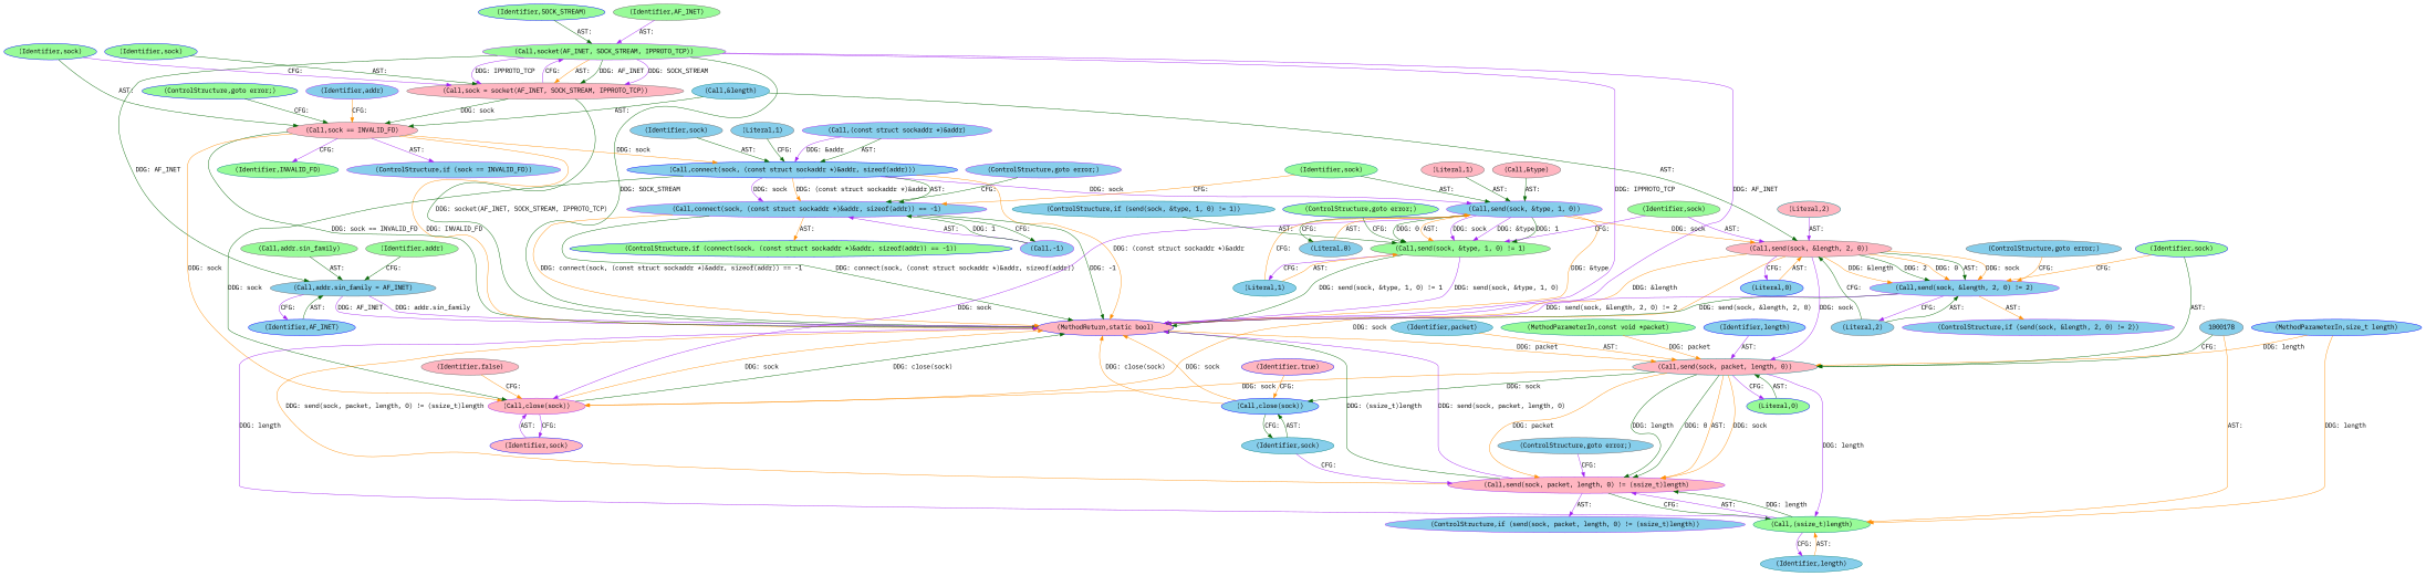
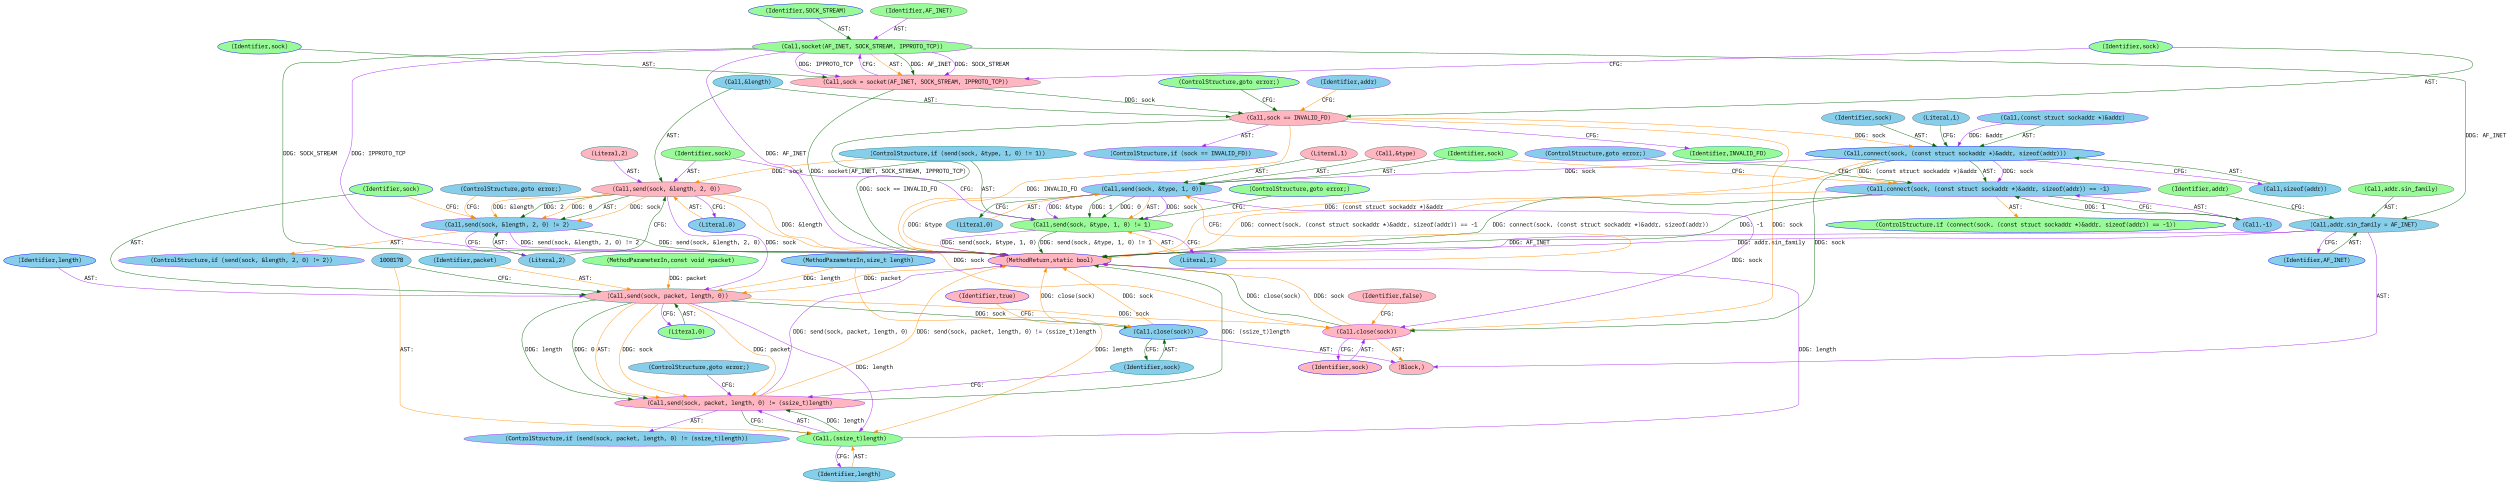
  digraph {
    fontname="IBM Plex Mono"
    node [color=gray40 fillcolor=skyblue fontname="IBM Plex Mono" style=filled]
    edge [color=darkgreen fontname="IBM Plex Mono"]
    n1 [color=purple fillcolor=palegreen label="(Call,socket(AF_INET, SOCK_STREAM, IPPROTO_TCP))"]
    n2 [fillcolor=lightpink label="(Call,sock = socket(AF_INET, SOCK_STREAM, IPPROTO_TCP))"]
    n3 [label="(Call,addr.sin_family = AF_INET)"]
    n4 [color=blue fillcolor=lightpink label="(MethodReturn,static bool)"]
    n5 [fillcolor=lightpink label="(Call,sock == INVALID_FD)"]
+   n6 [color=teal fillcolor=lightpink label="(Block,)"]
    n7 [color=blue label="(Identifier,AF_INET)"]
    n8 [color=teal fillcolor=lightpink label="(Call,send(sock, packet, length, 0))"]
    n9 [color=blue label="(Call,connect(sock, (const struct sockaddr *)&addr, sizeof(addr)))"]
    n10 [color=purple fillcolor=lightpink label="(Call,close(sock))"]
    n11 [color=teal fillcolor=palegreen label="(Identifier,INVALID_FD)"]
    n12 [color=purple label="(ControlStructure,if (sock == INVALID_FD))"]
    n13 [color=purple label="(Call,connect(sock, (const struct sockaddr *)&addr, sizeof(addr)) == -1)"]
    n14 [color=purple label="(Call,send(sock, &type, 1, 0))"]
+   n15 [color=teal label="(Call,sizeof(addr))"]
    n16 [color=blue fillcolor=lightpink label="(Identifier,sock)"]
    n17 [color=purple label="(Call,-1)"]
    n18 [color=blue fillcolor=palegreen label="(ControlStructure,if (connect(sock, (const struct sockaddr *)&addr, sizeof(addr)) == -1))"]
    n19 [fillcolor=palegreen label="(Call,send(sock, &type, 1, 0) != 1)"]
    n20 [fillcolor=lightpink label="(Call,send(sock, &length, 2, 0))"]
    n21 [label="(Literal,0)"]
    n22 [color=teal label="(Literal,1)"]
    n23 [color=purple label="(Call,send(sock, &length, 2, 0) != 2)"]
    n24 [color=blue label="(Literal,0)"]
    n25 [color=teal label="(ControlStructure,if (send(sock, &type, 1, 0) != 1))"]
    n26 [label="(Literal,2)"]
    n27 [color=purple label="(ControlStructure,if (send(sock, &length, 2, 0) != 2))"]
    n28 [color=purple fillcolor=lightpink label="(Call,send(sock, packet, length, 0) != (ssize_t)length)"]
    n29 [color=teal fillcolor=palegreen label="(Call,(ssize_t)length)"]
    n30 [color=blue label="(Call,close(sock))"]
    n31 [color=blue fillcolor=palegreen label="(Literal,0)"]
    n32 [color=purple label="(ControlStructure,if (send(sock, packet, length, 0) != (ssize_t)length))"]
    n33 [color=teal label="(Identifier,length)"]
    n34 [color=teal label="(Identifier,sock)"]
    n35 [color=blue label="(Identifier,length)"]
    n36 [fillcolor=lightpink label="(Call,&type)"]
    n37 [color=purple label="(Call,(const struct sockaddr *)&addr)"]
    n38 [label="(ControlStructure,goto error;)"]
    n39 [fillcolor=palegreen label="(Call,addr.sin_family)"]
    n40 [label="(Identifier,sock)"]
    n41 [color=blue fillcolor=palegreen label="(Identifier,SOCK_STREAM)"]
    n42 [color=teal fillcolor=palegreen label="(Identifier,sock)"]
    n43 [fillcolor=lightpink label="(Literal,1)"]
    n44 [fillcolor=palegreen label="(Identifier,sock)"]
    n45 [color=blue label="(MethodParameterIn,size_t length)"]
    n46 [color=blue fillcolor=palegreen label="(Identifier,sock)"]
    n47 [color=teal label="(Call,&length)"]
    n48 [label="(ControlStructure,goto error;)"]
    n49 [color=teal label="(Identifier,packet)"]
    n50 [color=blue fillcolor=palegreen label="(Identifier,sock)"]
    n51 [color=purple label="(ControlStructure,goto error;)"]
    n52 [color=blue fillcolor=lightpink label="(Identifier,true)"]
    n53 [fillcolor=lightpink label="(Identifier,false)"]
    n54 [fillcolor=palegreen label="(Identifier,addr)"]
    n55 [color=teal fillcolor=palegreen label="(MethodParameterIn,const void *packet)"]
    n56 [color=blue fillcolor=palegreen label="(ControlStructure,goto error;)"]
    n57 [color=purple label="(Identifier,addr)"]
    n58 [label="(Literal,1)"]
    n59 [color=blue fillcolor=palegreen label="(Identifier,sock)"]
    n60 [color=blue fillcolor=palegreen label="(ControlStructure,goto error;)"]
    n61 [color=teal fillcolor=lightpink label="(Literal,2)"]
    n62 [fillcolor=palegreen label="(Identifier,AF_INET)"]
    1000178
    n1 -> n2 [color=darkorange label="AST: "]
    n1 -> n2 [label="DDG: AF_INET"]
    n1 -> n2 [color=purple label="DDG: SOCK_STREAM"]
    n1 -> n2 [color=purple label="DDG: IPPROTO_TCP"]
    n1 -> n3 [label="DDG: AF_INET"]
    n1 -> n4 [label="DDG: SOCK_STREAM"]
    n1 -> n4 [color=purple label="DDG: IPPROTO_TCP"]
    n1 -> n4 [color=purple label="DDG: AF_INET"]
    n2 -> n1 [color=purple label="CFG: "]
    n2 -> n4 [label="DDG: socket(AF_INET, SOCK_STREAM, IPPROTO_TCP)"]
    n2 -> n5 [label="DDG: sock"]
    n3 -> n4 [color=purple label="DDG: addr.sin_family"]
    n3 -> n4 [color=purple label="DDG: AF_INET"]
+   n3 -> n6 [color=purple label="AST: "]
    n3 -> n7 [color=purple label="CFG: "]
    n4 -> n8 [color=darkorange label="DDG: packet"]
    n5 -> n4 [color=darkorange label="DDG: INVALID_FD"]
    n5 -> n4 [label="DDG: sock == INVALID_FD"]
    n5 -> n9 [color=darkorange label="DDG: sock"]
    n5 -> n10 [color=darkorange label="DDG: sock"]
    n5 -> n11 [color=purple label="CFG: "]
    n5 -> n12 [color=purple label="AST: "]
    n7 -> n3 [label="AST: "]
    n8 -> n10 [color=darkorange label="DDG: sock"]
    n8 -> n28 [color=darkorange label="AST: "]
    n8 -> n28 [color=darkorange label="DDG: sock"]
    n8 -> n28 [color=darkorange label="DDG: packet"]
    n8 -> n28 [label="DDG: length"]
    n8 -> n28 [label="DDG: 0"]
    n8 -> n29 [color=purple label="DDG: length"]
    n8 -> n30 [label="DDG: sock"]
    n8 -> n31 [color=purple label="CFG: "]
    n9 -> n4 [color=darkorange label="DDG: (const struct sockaddr *)&addr"]
    n9 -> n10 [label="DDG: sock"]
    n9 -> n13 [label="AST: "]
    n9 -> n13 [color=purple label="DDG: sock"]
    n9 -> n13 [color=darkorange label="DDG: (const struct sockaddr *)&addr"]
    n9 -> n14 [color=purple label="DDG: sock"]
+   n9 -> n15 [color=purple label="CFG: "]
    n10 -> n4 [label="DDG: close(sock)"]
    n10 -> n4 [color=darkorange label="DDG: sock"]
+   n10 -> n6 [color=darkorange label="AST: "]
    n10 -> n16 [color=purple label="CFG: "]
    n13 -> n4 [color=darkorange label="DDG: connect(sock, (const struct sockaddr *)&addr, sizeof(addr)) == -1"]
    n13 -> n4 [label="DDG: connect(sock, (const struct sockaddr *)&addr, sizeof(addr))"]
    n13 -> n4 [label="DDG: -1"]
    n13 -> n17 [label="CFG: "]
    n13 -> n18 [color=darkorange label="AST: "]
    n14 -> n4 [color=darkorange label="DDG: &type"]
    n14 -> n10 [color=purple label="DDG: sock"]
    n14 -> n19 [color=darkorange label="AST: "]
    n14 -> n19 [color=purple label="DDG: sock"]
    n14 -> n19 [color=purple label="DDG: &type"]
    n14 -> n19 [label="DDG: 1"]
    n14 -> n19 [label="DDG: 0"]
-   n14 -> n20 [color=darkorange label="DDG: sock"]
+   n25 -> n20 [color=darkorange label="DDG: sock"]
    n14 -> n21 [label="CFG: "]
+   n15 -> n9 [label="AST: "]
    n16 -> n10 [color=purple label="AST: "]
    n17 -> n13 [color=purple label="AST: "]
    n17 -> n13 [label="DDG: 1"]
    n19 -> n4 [label="DDG: send(sock, &type, 1, 0) != 1"]
    n19 -> n4 [color=purple label="DDG: send(sock, &type, 1, 0)"]
    n19 -> n22 [color=purple label="CFG: "]
    n20 -> n4 [color=darkorange label="DDG: &length"]
    n20 -> n8 [color=purple label="DDG: sock"]
    n20 -> n10 [color=darkorange label="DDG: sock"]
    n20 -> n23 [label="AST: "]
    n20 -> n23 [color=darkorange label="DDG: sock"]
    n20 -> n23 [color=darkorange label="DDG: &length"]
    n20 -> n23 [label="DDG: 2"]
    n20 -> n23 [color=darkorange label="DDG: 0"]
    n20 -> n24 [color=purple label="CFG: "]
    n21 -> n14 [color=darkorange label="AST: "]
    n22 -> n14 [color=darkorange label="CFG: "]
    n22 -> n19 [color=darkorange label="AST: "]
    n23 -> n4 [label="DDG: send(sock, &length, 2, 0)"]
    n23 -> n4 [color=purple label="DDG: send(sock, &length, 2, 0) != 2"]
    n23 -> n26 [color=purple label="CFG: "]
    n23 -> n27 [color=darkorange label="AST: "]
    n24 -> n20 [color=darkorange label="AST: "]
    n25 -> n19 [label="AST: "]
    n26 -> n20 [label="CFG: "]
    n26 -> n23 [label="AST: "]
    n28 -> n4 [label="DDG: (ssize_t)length"]
    n28 -> n4 [color=purple label="DDG: send(sock, packet, length, 0)"]
    n28 -> n4 [color=darkorange label="DDG: send(sock, packet, length, 0) != (ssize_t)length"]
    n28 -> n29 [label="CFG: "]
    n28 -> n32 [color=purple label="AST: "]
    n29 -> n4 [color=purple label="DDG: length"]
    n29 -> n28 [color=purple label="AST: "]
    n29 -> n28 [label="DDG: length"]
    n29 -> n33 [color=purple label="CFG: "]
    n30 -> n4 [color=darkorange label="DDG: sock"]
    n30 -> n4 [color=darkorange label="DDG: close(sock)"]
+   n30 -> n6 [color=purple label="AST: "]
    n30 -> n34 [label="CFG: "]
    n31 -> n8 [label="AST: "]
    n33 -> n29 [color=darkorange label="AST: "]
    n34 -> n28 [color=purple label="CFG: "]
    n34 -> n30 [label="AST: "]
    n35 -> n8 [color=purple label="AST: "]
    n36 -> n14 [label="AST: "]
    n37 -> n9 [label="AST: "]
    n37 -> n9 [color=purple label="DDG: &addr"]
    n38 -> n28 [color=purple label="CFG: "]
    n39 -> n3 [label="AST: "]
    n40 -> n9 [label="AST: "]
    n41 -> n1 [label="AST: "]
    n42 -> n13 [color=darkorange label="CFG: "]
    n42 -> n14 [label="AST: "]
    n43 -> n14 [label="AST: "]
    n44 -> n19 [color=purple label="CFG: "]
    n44 -> n20 [color=purple label="AST: "]
    n45 -> n8 [color=darkorange label="DDG: length"]
    n45 -> n29 [color=darkorange label="DDG: length"]
    n46 -> n8 [label="AST: "]
    n46 -> n23 [color=darkorange label="CFG: "]
    n47 -> n5 [label="AST: "]
    n47 -> n20 [label="AST: "]
    n48 -> n23 [color=darkorange label="CFG: "]
    n49 -> n8 [color=darkorange label="AST: "]
    n50 -> n2 [label="AST: "]
    n51 -> n13 [label="CFG: "]
    n52 -> n30 [color=darkorange label="CFG: "]
    n53 -> n10 [color=darkorange label="CFG: "]
    n54 -> n3 [label="CFG: "]
    n55 -> n8 [color=darkorange label="DDG: packet"]
    n56 -> n5 [label="CFG: "]
    n57 -> n5 [color=darkorange label="CFG: "]
    n58 -> n9 [label="CFG: "]
    n59 -> n2 [color=purple label="CFG: "]
    n59 -> n5 [label="AST: "]
    n60 -> n19 [label="CFG: "]
    n61 -> n20 [color=purple label="AST: "]
    n62 -> n1 [color=purple label="AST: "]
    1000178 -> n8 [label="CFG: "]
    1000178 -> n29 [color=darkorange label="AST: "]
  }
